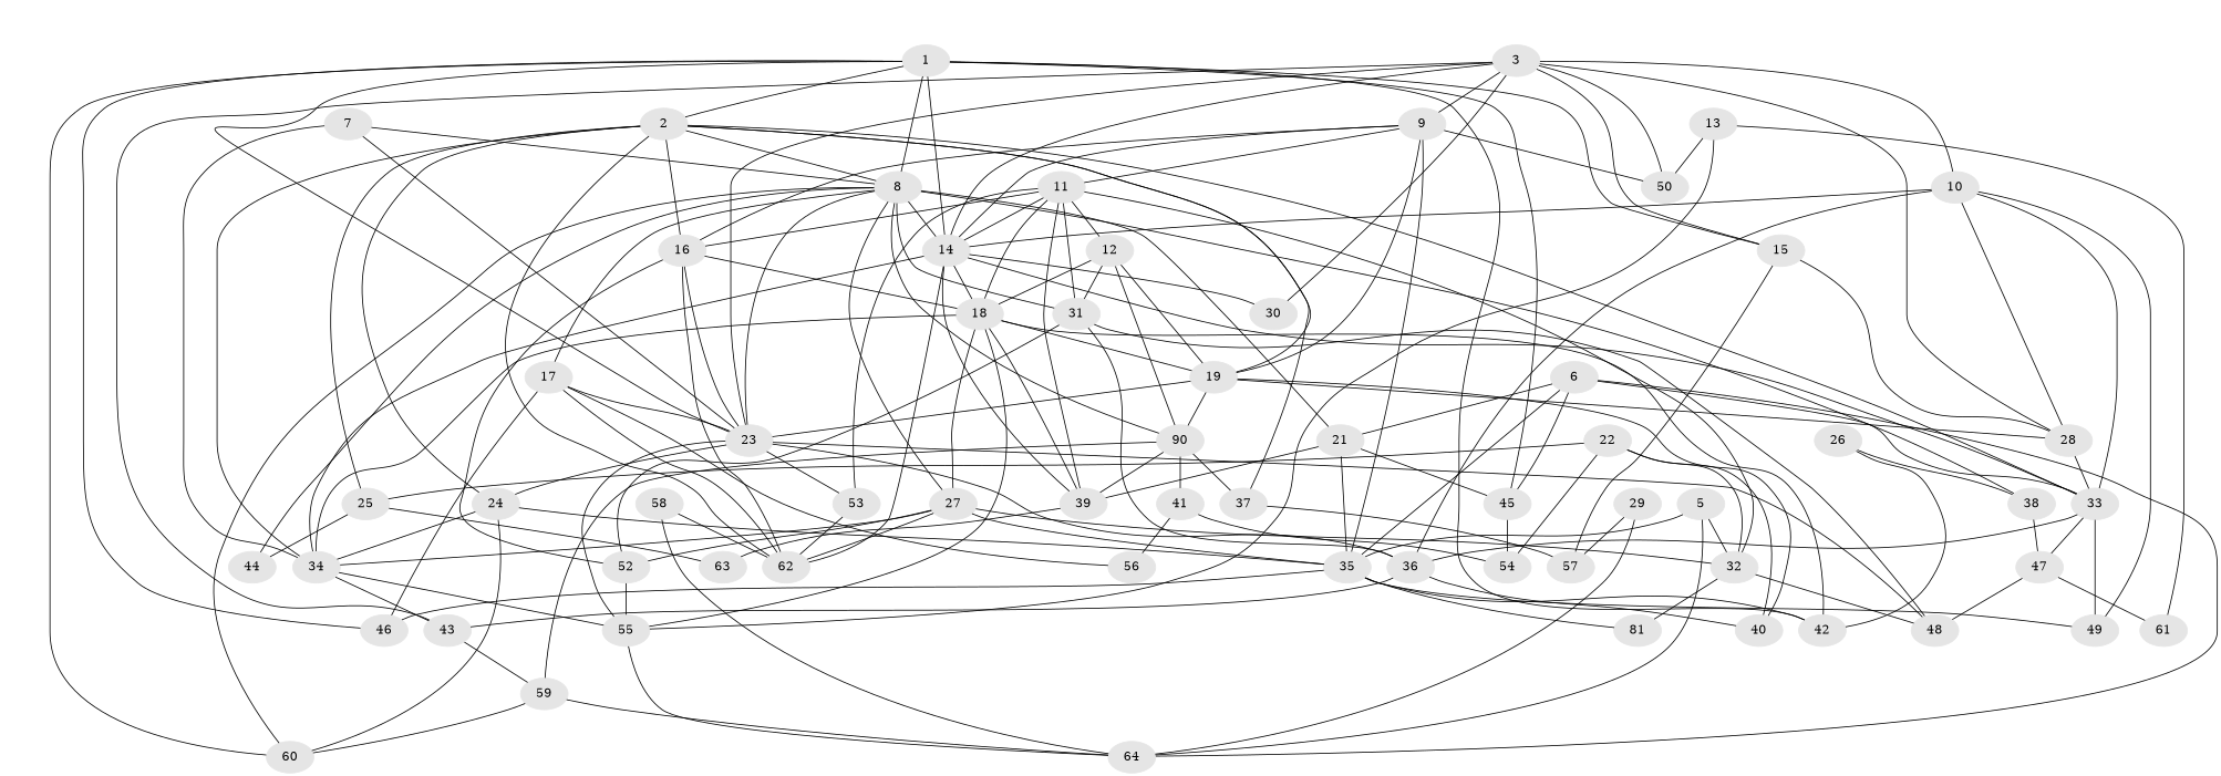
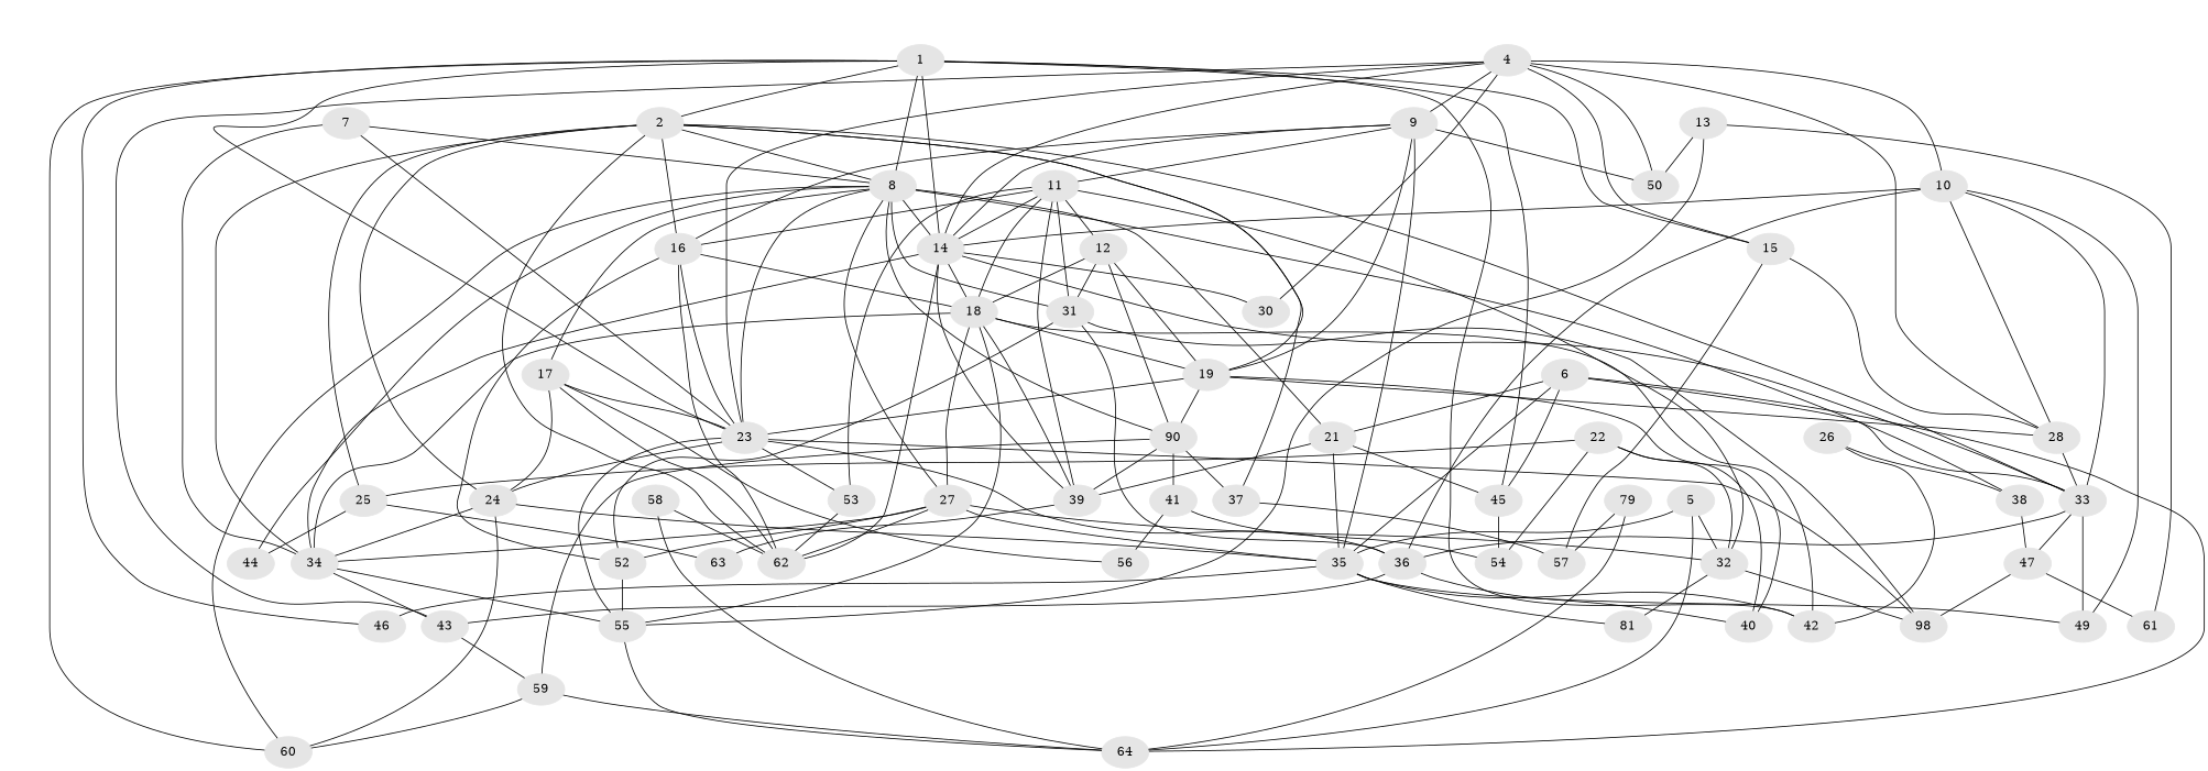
  graph {
    node [color=gray90 style=filled]
    edge [weight=1.0]
    1
    2
    8
    14
    15
    23
    42
    45
    46
    60
    16
    19
    24
    25
    33
    34
    37
    62
    21
    17
    n21 [label=90]
    27
    31
    38
    44
    30
    18
    39
    28
    57
    36
    53
    55
-   48
+   48 [label=98]
    54
    52
    40
    35
    63
    49
    47
    43
-   3
+   3 [label=4]
    9
    10
    50
    11
    59
    32
    12
    5
    64
    n53 [label=81]
    6
    7
    56
    41
    13
    61
    22
    26
-   29
+   29 [label=79]
    58
    1 -- 2
    1 -- 8
    1 -- 14
    1 -- 15
    1 -- 23
    1 -- 42 [weight=2.0]
    1 -- 45
    1 -- 46
    1 -- 60
    2 -- 8
    2 -- 16
    2 -- 19
    2 -- 24
    2 -- 25
    2 -- 33
    2 -- 34 [weight=2.0]
    2 -- 37
    2 -- 62
    8 -- 14 [weight=4.0]
    8 -- 23
    8 -- 60
    8 -- 21
    8 -- 17
    8 -- n21
    8 -- 27
    8 -- 31 [weight=2.0]
    8 -- 38
    8 -- 44
    14 -- 33
    14 -- 34
    14 -- 62
    14 -- 30
    14 -- 18
    14 -- 39
    15 -- 28
    15 -- 57
    23 -- 24
    23 -- 36
    23 -- 53
    23 -- 55 [weight=2.0]
    23 -- 48
    45 -- 54
    16 -- 23
    16 -- 62
    16 -- 18
    16 -- 52
    19 -- 23
    19 -- n21 [weight=2.0]
    19 -- 28
    19 -- 40
    24 -- 60
    24 -- 34
    24 -- 35
    25 -- 44
    25 -- 63
    33 -- 36
    33 -- 49
    33 -- 47
    34 -- 55
    34 -- 43
    37 -- 57
    21 -- 45
    21 -- 39
    21 -- 35
    17 -- 23
-   17 -- 46
+   17 -- 24
    17 -- 62
    17 -- 56
    n21 -- 37
    n21 -- 39
    n21 -- 59
    n21 -- 41
    27 -- 34
    27 -- 62
    27 -- 52
    27 -- 35
    27 -- 32 [weight=3.0]
    31 -- 36
    31 -- 48
    31 -- 52
    38 -- 47
    18 -- 42
    18 -- 19
    18 -- 34
    18 -- 27
    18 -- 39 [weight=2.0]
    18 -- 55
    39 -- 63
    28 -- 33
    36 -- 40
    36 -- 43
    53 -- 62
    55 -- 64
    52 -- 55
    35 -- 42
    35 -- 46
    35 -- 49
    35 -- n53
    47 -- 48
    47 -- 61
    43 -- 59
    3 -- 14
    3 -- 15
    3 -- 23
    3 -- 30
    3 -- 28
    3 -- 43
    3 -- 9
    3 -- 10
    3 -- 50
    9 -- 14
    9 -- 16
    9 -- 19
    9 -- 35
    9 -- 50
    9 -- 11
    10 -- 14 [weight=2.0]
    10 -- 33
    10 -- 28
    10 -- 36
    10 -- 49
    11 -- 14
    11 -- 16
    11 -- 31
    11 -- 18
    11 -- 39
    11 -- 53
    11 -- 32
    11 -- 12 [weight=3.0]
    59 -- 60
    59 -- 64
    32 -- 48
    32 -- n53
    12 -- 19
    12 -- n21
    12 -- 31 [weight=3.0]
    12 -- 18
    5 -- 35 [weight=2.0]
    5 -- 32
    5 -- 64
    6 -- 45
    6 -- 33
    6 -- 21
    6 -- 35
    6 -- 64
    7 -- 8
    7 -- 23
    7 -- 34 [weight=2.0]
    41 -- 54
    41 -- 56
    13 -- 55
    13 -- 50
    13 -- 61
    22 -- 25
    22 -- 54
    22 -- 40
    22 -- 32
    26 -- 42
    26 -- 38
    29 -- 57
    29 -- 64
    58 -- 62
    58 -- 64
  }
